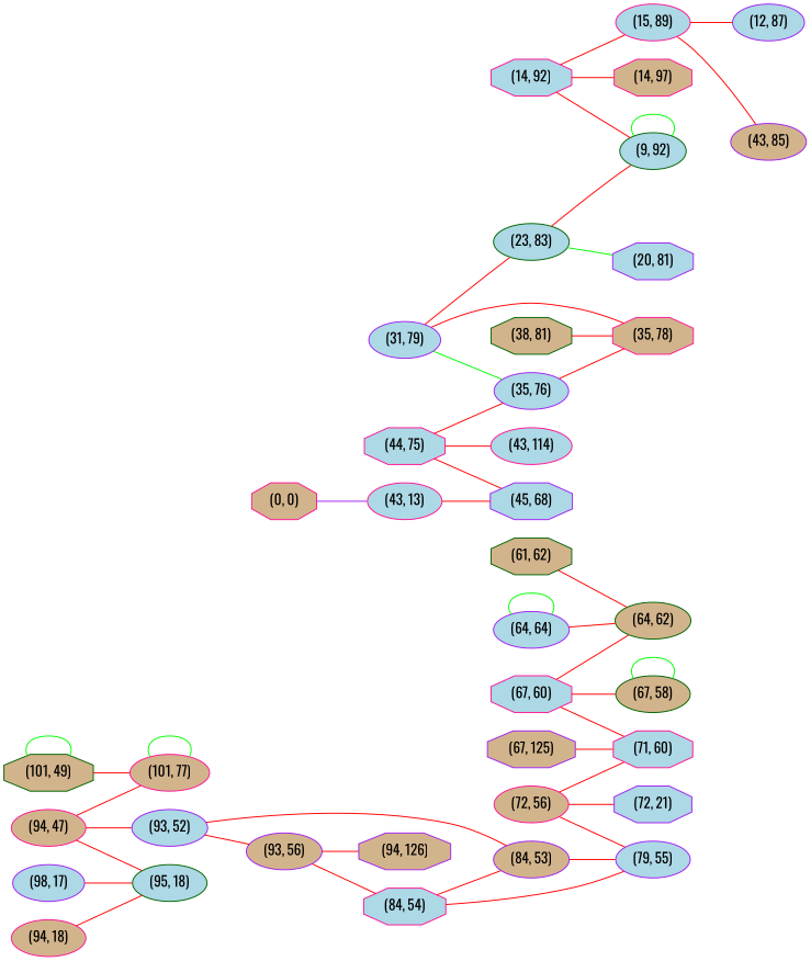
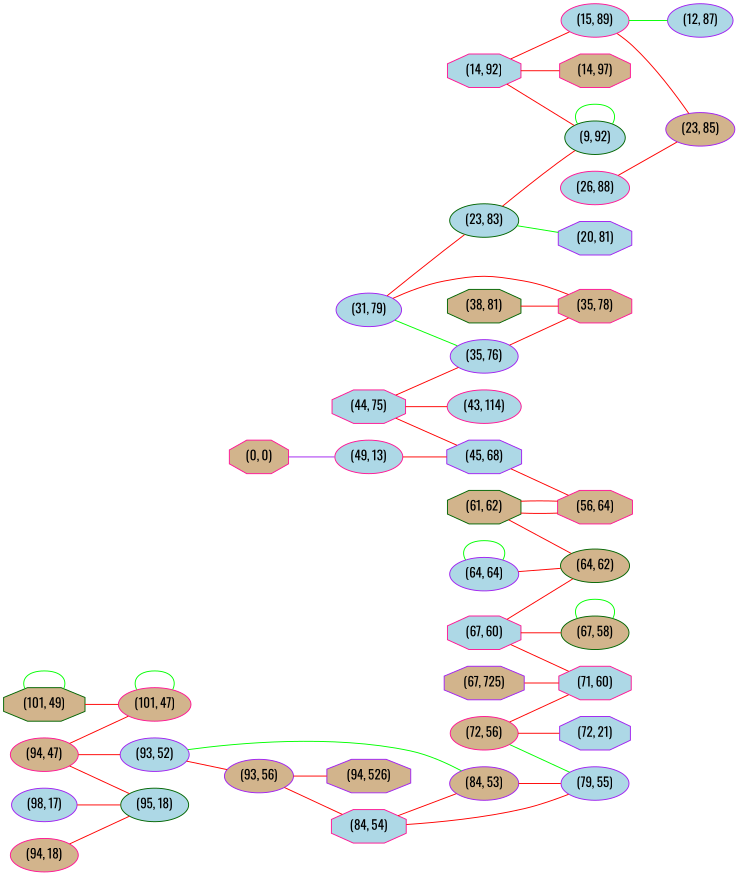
  graph {
    fontname=Oswald
    rankdir=LR
    node [color=deeppink fillcolor=lightblue fontname=Oswald shape=ellipse style=filled]
    edge [color=red fontname=Oswald weight=1]
    "(14, 92)" [shape=octagon]
    "(15, 89)"
    "(14, 97)" [fillcolor=tan shape=octagon]
    "(9, 92)" [color=darkgreen]
    "(12, 87)" [color=purple]
-   "(23, 85)" [color=purple fillcolor=tan label="(43, 85)"]
+   "(23, 85)" [color=purple fillcolor=tan]
    "(72, 56)" [fillcolor=tan]
    "(72, 21)" [color=purple shape=octagon]
    "(79, 55)" [color=purple]
    "(71, 60)" [shape=octagon]
    "(94, 47)" [fillcolor=tan]
    "(93, 52)" [color=purple]
-   "(101, 47)" [fillcolor=tan label="(101, 77)"]
+   "(101, 47)" [fillcolor=tan]
    "(95, 18)" [color=darkgreen]
    "(93, 56)" [color=purple fillcolor=tan]
    "(84, 53)" [color=purple fillcolor=tan]
    "(61, 62)" [color=darkgreen fillcolor=tan shape=octagon]
    "(64, 62)" [color=darkgreen fillcolor=tan]
+   "(56, 64)" [fillcolor=tan shape=octagon]
    "(84, 54)" [shape=octagon]
-   "(94, 126)" [color=purple fillcolor=tan shape=octagon]
-   "(67, 125)" [color=purple fillcolor=tan shape=octagon]
+   "(94, 126)" [color=purple fillcolor=tan shape=octagon label="(94, 526)"]
+   "(67, 125)" [color=purple fillcolor=tan shape=octagon label="(67, 725)"]
    "(31, 79)" [color=purple]
    "(23, 83)" [color=darkgreen]
    "(35, 76)" [color=purple]
    "(35, 78)" [fillcolor=tan shape=octagon]
    "(20, 81)" [color=purple shape=octagon]
    "(0, 0)" [fillcolor=tan shape=octagon]
-   "(49, 13)" [label="(43, 13)"]
+   "(49, 13)"
    "(45, 68)" [color=purple shape=octagon]
    "(67, 60)" [shape=octagon]
    "(67, 58)" [color=darkgreen fillcolor=tan]
    "(44, 75)" [shape=octagon]
    "(43, 114)"
    "(98, 17)" [color=purple]
+   "(26, 88)"
    "(64, 64)" [color=purple]
    "(101, 49)" [color=darkgreen fillcolor=tan shape=octagon]
    "(94, 18)" [fillcolor=tan]
    "(38, 81)" [color=darkgreen fillcolor=tan shape=octagon]
    "(14, 92)" -- "(15, 89)"
    "(14, 92)" -- "(14, 97)"
    "(14, 92)" -- "(9, 92)"
-   "(15, 89)" -- "(12, 87)"
+   "(15, 89)" -- "(12, 87)" [color=green]
    "(15, 89)" -- "(23, 85)"
    "(9, 92)" -- "(9, 92)" [color=green weight=2]
    "(72, 56)" -- "(72, 21)"
-   "(72, 56)" -- "(79, 55)"
+   "(72, 56)" -- "(79, 55)" [color=green]
    "(72, 56)" -- "(71, 60)"
    "(94, 47)" -- "(93, 52)"
    "(94, 47)" -- "(101, 47)"
    "(94, 47)" -- "(95, 18)"
    "(93, 52)" -- "(93, 56)"
-   "(93, 52)" -- "(84, 53)"
+   "(93, 52)" -- "(84, 53)" [color=green]
    "(101, 47)" -- "(101, 47)" [color=green weight=2]
    "(93, 56)" -- "(84, 54)"
    "(93, 56)" -- "(94, 126)"
    "(84, 53)" -- "(79, 55)"
    "(61, 62)" -- "(64, 62)"
+   "(61, 62)" -- "(56, 64)"
+   "(61, 62)" -- "(56, 64)"
    "(84, 54)" -- "(79, 55)"
    "(84, 54)" -- "(84, 53)"
    "(67, 125)" -- "(71, 60)"
    "(31, 79)" -- "(23, 83)"
    "(31, 79)" -- "(35, 76)" [color=green weight=2]
    "(31, 79)" -- "(35, 78)"
    "(23, 83)" -- "(9, 92)"
    "(23, 83)" -- "(20, 81)" [color=green]
    "(35, 76)" -- "(35, 78)"
    "(0, 0)" -- "(49, 13)" [color=purple weight=4]
    "(49, 13)" -- "(45, 68)"
+   "(45, 68)" -- "(56, 64)"
    "(67, 60)" -- "(71, 60)"
    "(67, 60)" -- "(64, 62)"
    "(67, 60)" -- "(67, 58)"
    "(67, 58)" -- "(67, 58)" [color=green weight=2]
    "(44, 75)" -- "(35, 76)"
    "(44, 75)" -- "(45, 68)"
    "(44, 75)" -- "(43, 114)"
    "(98, 17)" -- "(95, 18)"
+   "(26, 88)" -- "(23, 85)"
    "(64, 64)" -- "(64, 62)"
    "(64, 64)" -- "(64, 64)" [color=green weight=2]
    "(101, 49)" -- "(101, 47)"
    "(101, 49)" -- "(101, 49)" [color=green weight=2]
    "(94, 18)" -- "(95, 18)"
    "(38, 81)" -- "(35, 78)"
  }
